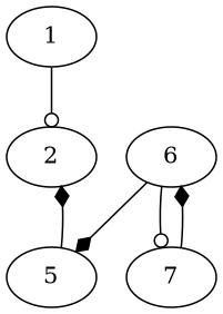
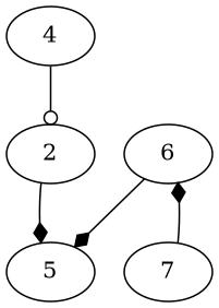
  digraph {
    edge [arrowhead=diamond]
-   1
+   1 [label=4]
    2
    5
    6
    7
    1 -> 2 [arrowhead=odot]
-   5 -> 2
+   2 -> 5
    6 -> 5
-   6 -> 7 [arrowhead=odot]
    7 -> 6
  }
